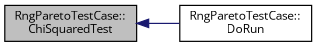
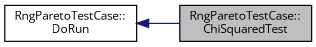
  digraph {
    rankdir=LR
    fontname="Open Sans"
    node [color=black fontname="Open Sans" fontsize=10 shape=record style=filled]
    n1 [fillcolor=grey75 fontcolor=black height=0.2 label="RngParetoTestCase::\lChiSquaredTest" width=0.4]
    n2 [fillcolor=white height=0.2 label="RngParetoTestCase::\lDoRun" width=0.4]
-   n1 -> n2 [color=midnightblue dir=back fontname="Open Sans" fontsize=10 labelfontname=Helvetica labelfontsize=10 style=solid]
+   n2 -> n1 [color=midnightblue dir=back fontname="Open Sans" fontsize=10 labelfontname=Helvetica labelfontsize=10 style=solid]
  }
